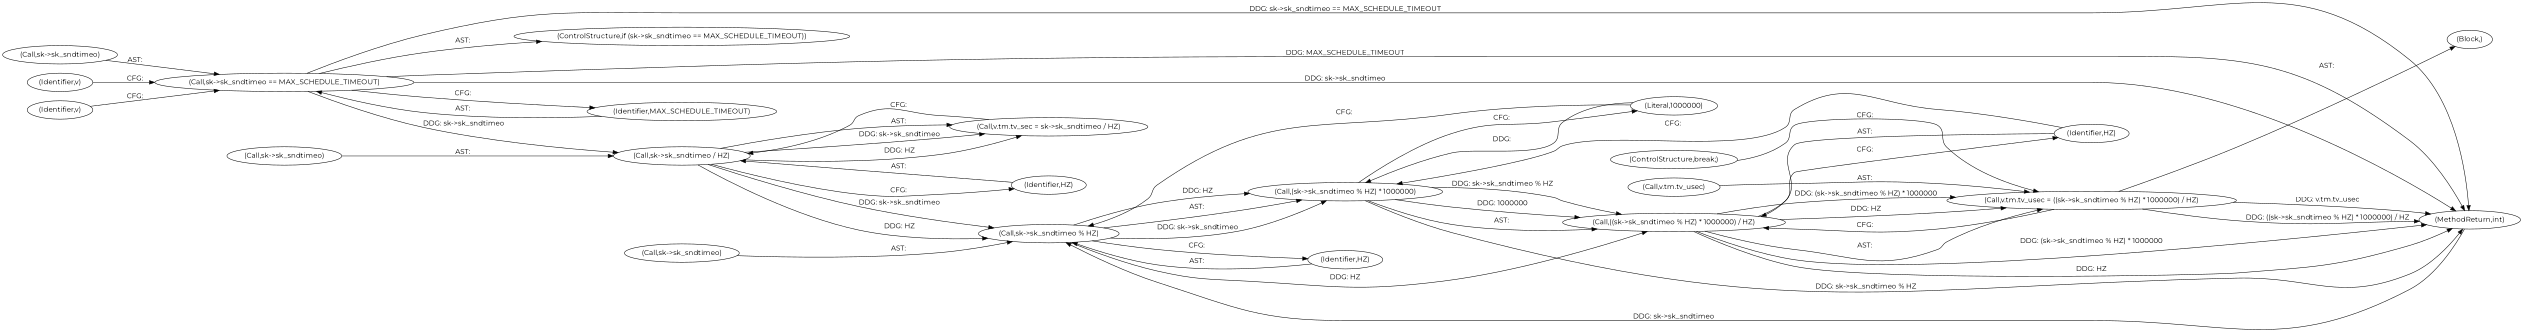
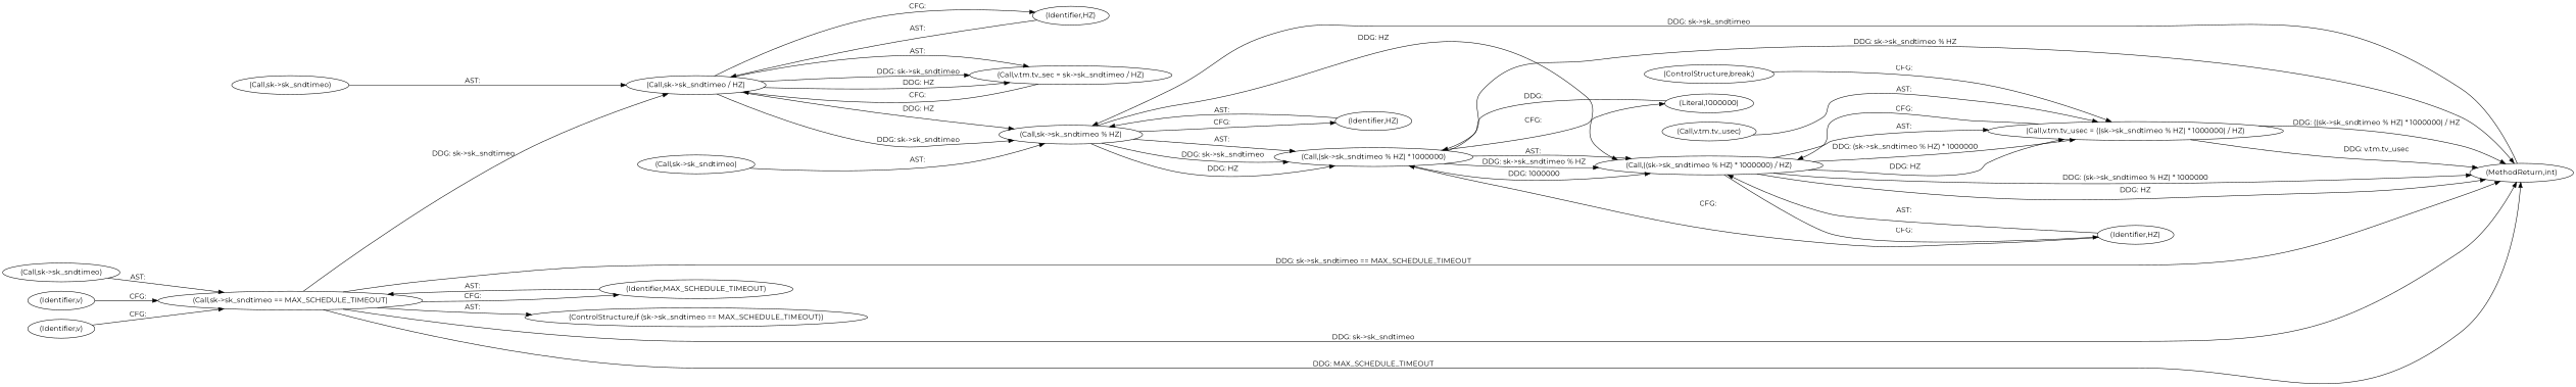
  digraph {
    fontname=Montserrat
    rankdir=LR
    node [fontname=Montserrat]
    edge [fontname=Montserrat]
    n1 [label="(Call,sk->sk_sndtimeo % HZ)"]
    n2 [label="(Call,(sk->sk_sndtimeo % HZ) * 1000000)"]
    n3 [label="(Call,((sk->sk_sndtimeo % HZ) * 1000000) / HZ)"]
    n4 [label="(Identifier,HZ)"]
    n5 [label="(MethodReturn,int)"]
    n6 [label="(Literal,1000000)"]
    n7 [label="(Call,v.tm.tv_usec = ((sk->sk_sndtimeo % HZ) * 1000000) / HZ)"]
    n8 [label="(Identifier,HZ)"]
    n9 [label="(Call,sk->sk_sndtimeo / HZ)"]
    n10 [label="(Call,v.tm.tv_sec = sk->sk_sndtimeo / HZ)"]
    n11 [label="(Identifier,HZ)"]
    n12 [label="(Call,sk->sk_sndtimeo == MAX_SCHEDULE_TIMEOUT)"]
    n13 [label="(Identifier,MAX_SCHEDULE_TIMEOUT)"]
    n14 [label="(ControlStructure,if (sk->sk_sndtimeo == MAX_SCHEDULE_TIMEOUT))"]
-   n15 [label="(Block,)"]
    n16 [label="(ControlStructure,break;)"]
    n17 [label="(Call,sk->sk_sndtimeo)"]
    n18 [label="(Call,v.tm.tv_usec)"]
    n19 [label="(Identifier,v)"]
    n20 [label="(Identifier,v)"]
    n21 [label="(Call,sk->sk_sndtimeo)"]
    n22 [label="(Call,sk->sk_sndtimeo)"]
    n1 -> n2 [label="AST: "]
    n1 -> n2 [label="DDG: sk->sk_sndtimeo"]
    n1 -> n2 [label="DDG: HZ"]
    n1 -> n3 [label="DDG: HZ"]
    n1 -> n4 [label="CFG: "]
    n2 -> n3 [label="AST: "]
    n2 -> n3 [label="DDG: sk->sk_sndtimeo % HZ"]
    n2 -> n3 [label="DDG: 1000000"]
    n2 -> n5 [label="DDG: sk->sk_sndtimeo % HZ"]
    n2 -> n6 [label="CFG: "]
    n3 -> n5 [label="DDG: (sk->sk_sndtimeo % HZ) * 1000000"]
    n3 -> n5 [label="DDG: HZ"]
    n3 -> n7 [label="AST: "]
    n3 -> n7 [label="DDG: (sk->sk_sndtimeo % HZ) * 1000000"]
    n3 -> n7 [label="DDG: HZ"]
    n3 -> n8 [label="CFG: "]
    n4 -> n1 [label="AST: "]
    n5 -> n1 [label="DDG: sk->sk_sndtimeo"]
-   n6 -> n1 [label="CFG: "]
    n6 -> n2 [label="DDG: "]
    n7 -> n3 [label="CFG: "]
    n7 -> n5 [label="DDG: v.tm.tv_usec"]
    n7 -> n5 [label="DDG: ((sk->sk_sndtimeo % HZ) * 1000000) / HZ"]
-   n7 -> n15 [label="AST: "]
    n8 -> n2 [label="CFG: "]
    n8 -> n3 [label="AST: "]
    n9 -> n1 [label="DDG: sk->sk_sndtimeo"]
    n9 -> n1 [label="DDG: HZ"]
    n9 -> n10 [label="AST: "]
    n9 -> n10 [label="DDG: sk->sk_sndtimeo"]
    n9 -> n10 [label="DDG: HZ"]
    n9 -> n11 [label="CFG: "]
    n10 -> n9 [label="CFG: "]
    n11 -> n9 [label="AST: "]
    n12 -> n5 [label="DDG: sk->sk_sndtimeo == MAX_SCHEDULE_TIMEOUT"]
    n12 -> n5 [label="DDG: sk->sk_sndtimeo"]
    n12 -> n5 [label="DDG: MAX_SCHEDULE_TIMEOUT"]
    n12 -> n9 [label="DDG: sk->sk_sndtimeo"]
    n12 -> n13 [label="CFG: "]
    n12 -> n14 [label="AST: "]
    n13 -> n12 [label="AST: "]
    n16 -> n7 [label="CFG: "]
    n17 -> n12 [label="AST: "]
    n18 -> n7 [label="AST: "]
    n19 -> n12 [label="CFG: "]
    n20 -> n12 [label="CFG: "]
    n21 -> n9 [label="AST: "]
    n22 -> n1 [label="AST: "]
  }
